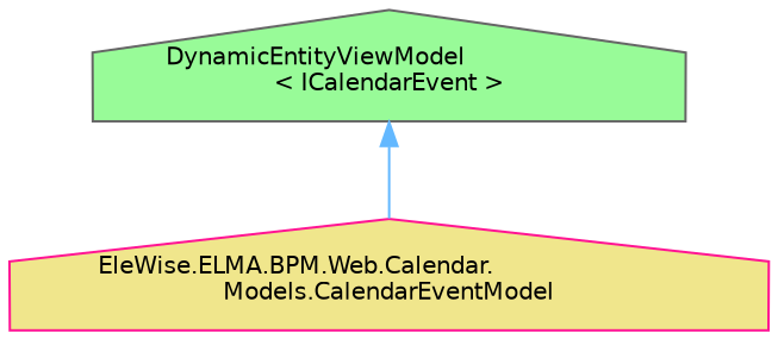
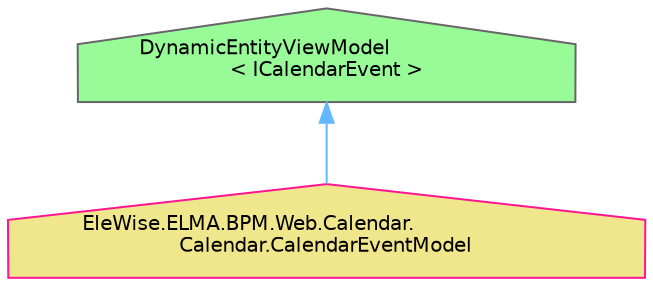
  digraph {
    node [fontname=Helvetica fontsize=10 shape=house style=filled]
-   n1 [color=deeppink fillcolor=khaki fontcolor=black height=0.2 label="EleWise.ELMA.BPM.Web.Calendar.\lModels.CalendarEventModel" width=0.4]
+   n1 [color=deeppink fillcolor=khaki fontcolor=black height=0.2 label="EleWise.ELMA.BPM.Web.Calendar.\lCalendar.CalendarEventModel" width=0.4]
    n2 [color=gray40 fillcolor=palegreen height=0.2 label="DynamicEntityViewModel\l\< ICalendarEvent \>" width=0.4]
    n2 -> n1 [color=steelblue1 dir=back fontname=Helvetica fontsize=10 labelfontname=Helvetica labelfontsize=10 style=solid]
  }
